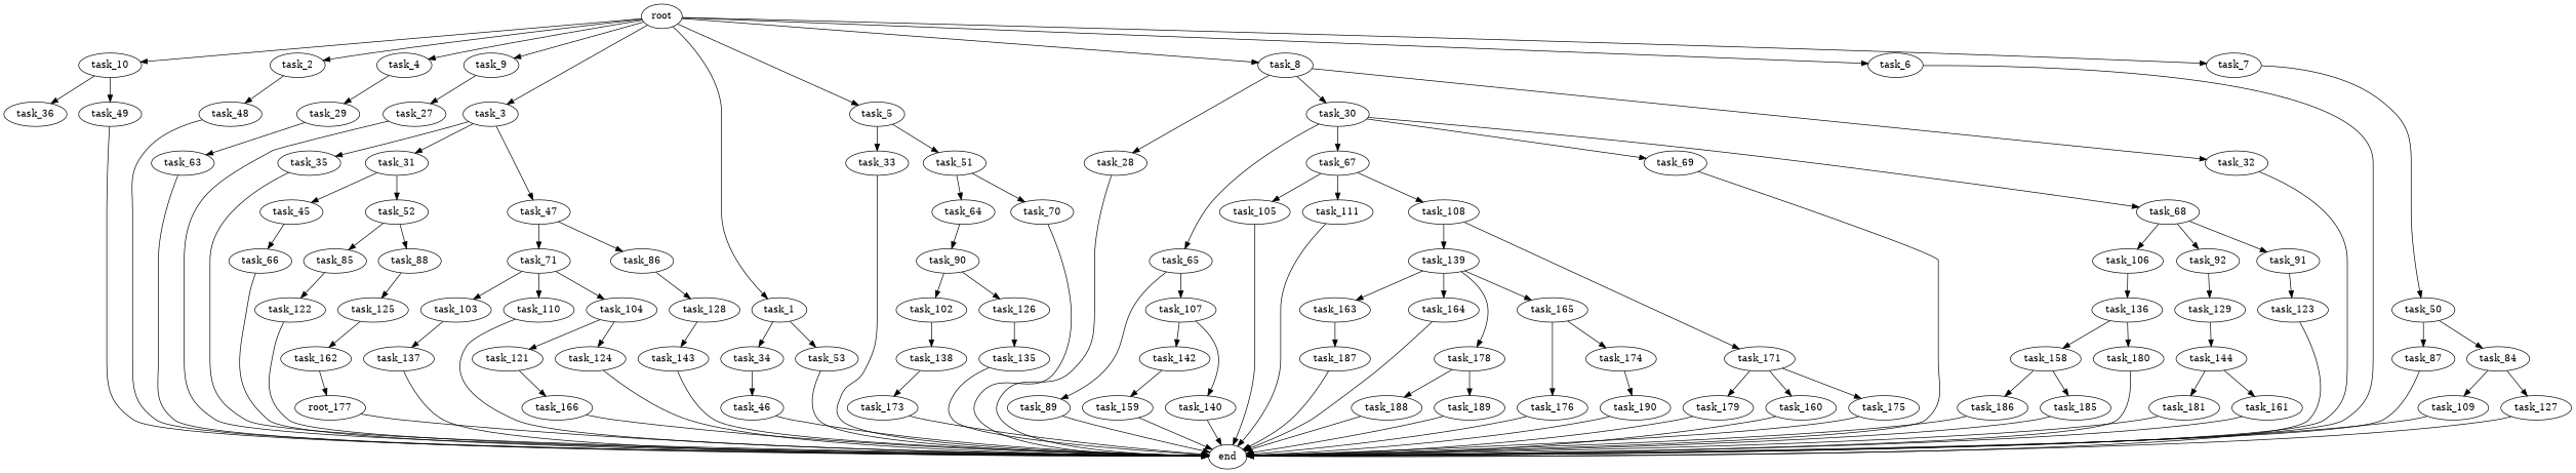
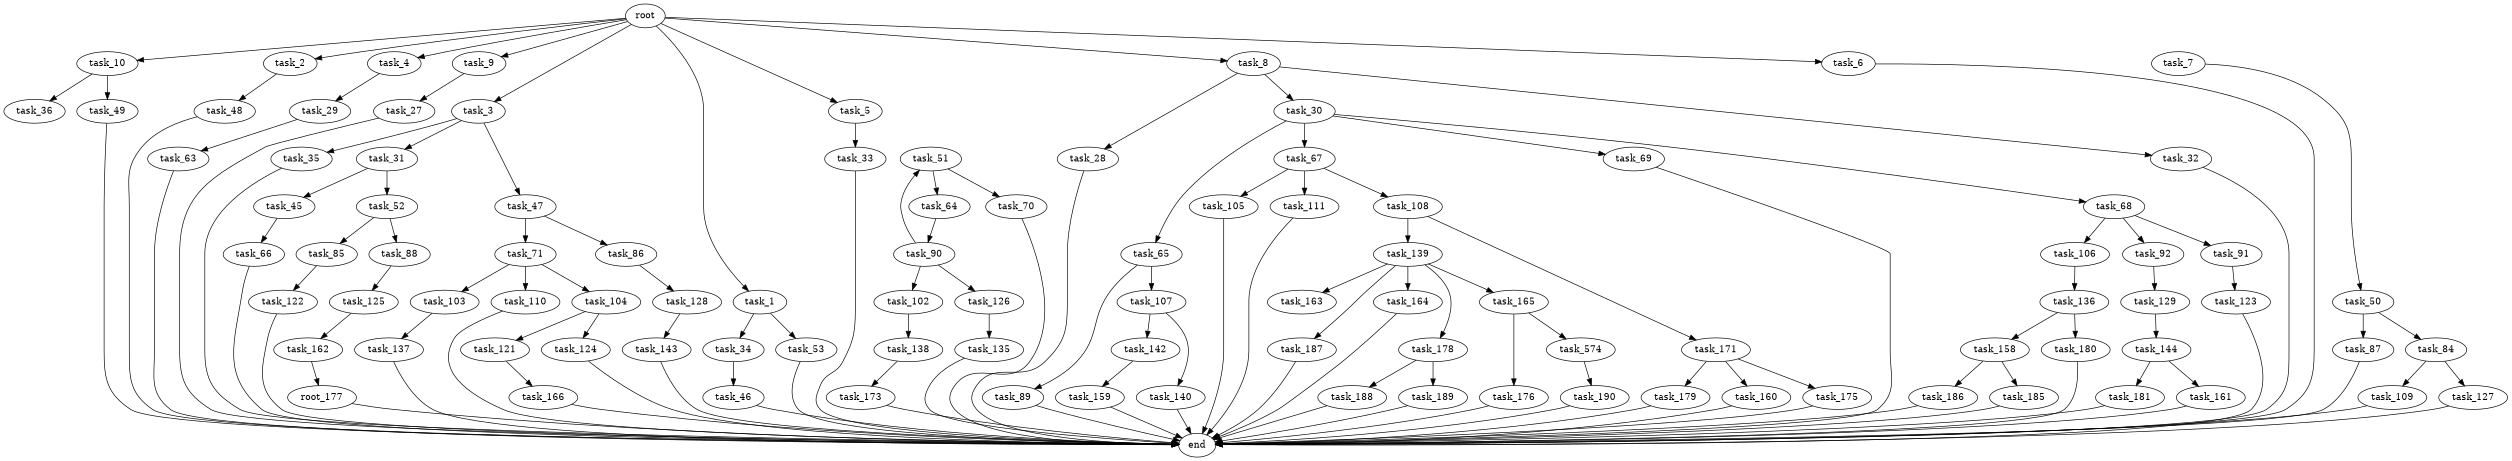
  digraph {
    task_102
    task_138
    task_173
    task_65
    task_89
    task_107
    end
    task_142
    task_140
    task_176
    task_159
    n12 [label=root_177]
    task_162
    task_158
    task_186
    task_185
    task_105
    task_103
    task_137
    task_35
    task_45
    task_66
    task_163
    task_187
    task_144
    task_181
    task_161
    task_46
    task_179
    task_135
    task_10
    task_36
    task_49
    task_139
    task_164
    task_178
    task_165
    task_188
    task_189
-   task_174
+   task_174 [label=task_574]
    task_28
    task_50
    task_87
    task_84
    task_109
    task_127
    task_71
    task_110
    task_104
    task_121
    task_124
    task_31
    task_52
    task_85
    task_88
    task_136
    task_180
    task_90
    task_126
    task_106
    task_166
    task_190
    task_111
    task_122
    task_125
    task_2
    task_48
    task_67
    task_108
    n70 [label=task_171]
    task_30
    task_69
    task_68
    task_92
    task_91
    task_160
    task_33
    task_4
    task_29
    task_63
    task_27
    task_64
    task_129
    task_123
    task_34
    task_9
    task_32
    task_143
    task_3
    task_47
    task_86
    task_128
    task_1
    task_53
    task_5
    task_51
    task_70
    task_175
    task_8
    root
    task_6
    task_7
    task_102 -> task_138
    task_138 -> task_173
    task_173 -> end
    task_65 -> task_89
    task_65 -> task_107
    task_89 -> end
    task_107 -> task_142
    task_107 -> task_140
    task_142 -> task_159
    task_140 -> end
    task_176 -> end
    task_159 -> end
    n12 -> end
    task_162 -> n12
    task_158 -> task_186
    task_158 -> task_185
    task_186 -> end
    task_185 -> end
    task_105 -> end
    task_103 -> task_137
    task_137 -> end
    task_35 -> end
    task_45 -> task_66
    task_66 -> end
-   task_163 -> task_187
+   task_139 -> task_187
    task_187 -> end
    task_144 -> task_181
    task_144 -> task_161
    task_181 -> end
    task_161 -> end
    task_46 -> end
    task_179 -> end
    task_135 -> end
    task_10 -> task_36
    task_10 -> task_49
    task_49 -> end
    task_139 -> task_163
    task_139 -> task_164
    task_139 -> task_178
    task_139 -> task_165
    task_164 -> end
    task_178 -> task_188
    task_178 -> task_189
    task_165 -> task_176
    task_165 -> task_174
    task_188 -> end
    task_189 -> end
    task_174 -> task_190
    task_28 -> end
    task_50 -> task_87
    task_50 -> task_84
    task_87 -> end
    task_84 -> task_109
    task_84 -> task_127
    task_109 -> end
    task_127 -> end
    task_71 -> task_103
    task_71 -> task_110
    task_71 -> task_104
    task_110 -> end
    task_104 -> task_121
    task_104 -> task_124
    task_121 -> task_166
    task_124 -> end
    task_31 -> task_45
    task_31 -> task_52
    task_52 -> task_85
    task_52 -> task_88
    task_85 -> task_122
    task_88 -> task_125
    task_136 -> task_158
    task_136 -> task_180
    task_180 -> end
    task_90 -> task_102
    task_90 -> task_126
    task_126 -> task_135
    task_106 -> task_136
    task_166 -> end
    task_190 -> end
    task_111 -> end
    task_122 -> end
    task_125 -> task_162
    task_2 -> task_48
    task_48 -> end
    task_67 -> task_105
    task_67 -> task_111
    task_67 -> task_108
    task_108 -> task_139
    task_108 -> n70
    n70 -> task_179
    n70 -> task_160
    n70 -> task_175
    task_30 -> task_65
    task_30 -> task_67
    task_30 -> task_69
    task_30 -> task_68
    task_69 -> end
    task_68 -> task_106
    task_68 -> task_92
    task_68 -> task_91
    task_92 -> task_129
    task_91 -> task_123
    task_160 -> end
    task_33 -> end
    task_4 -> task_29
    task_29 -> task_63
    task_63 -> end
    task_27 -> end
    task_64 -> task_90
    task_129 -> task_144
    task_123 -> end
    task_34 -> task_46
    task_9 -> task_27
    task_32 -> end
    task_143 -> end
    task_3 -> task_35
    task_3 -> task_31
    task_3 -> task_47
    task_47 -> task_71
    task_47 -> task_86
    task_86 -> task_128
    task_128 -> task_143
    task_1 -> task_34
    task_1 -> task_53
    task_53 -> end
    task_5 -> task_33
-   task_5 -> task_51
+   task_90 -> task_51
    task_51 -> task_64
    task_51 -> task_70
    task_70 -> end
    task_175 -> end
    task_8 -> task_28
    task_8 -> task_30
    task_8 -> task_32
    root -> task_10
    root -> task_2
    root -> task_4
    root -> task_9
    root -> task_3
    root -> task_1
    root -> task_5
    root -> task_8
    root -> task_6
-   root -> task_7
    task_6 -> end
    task_7 -> task_50
  }
